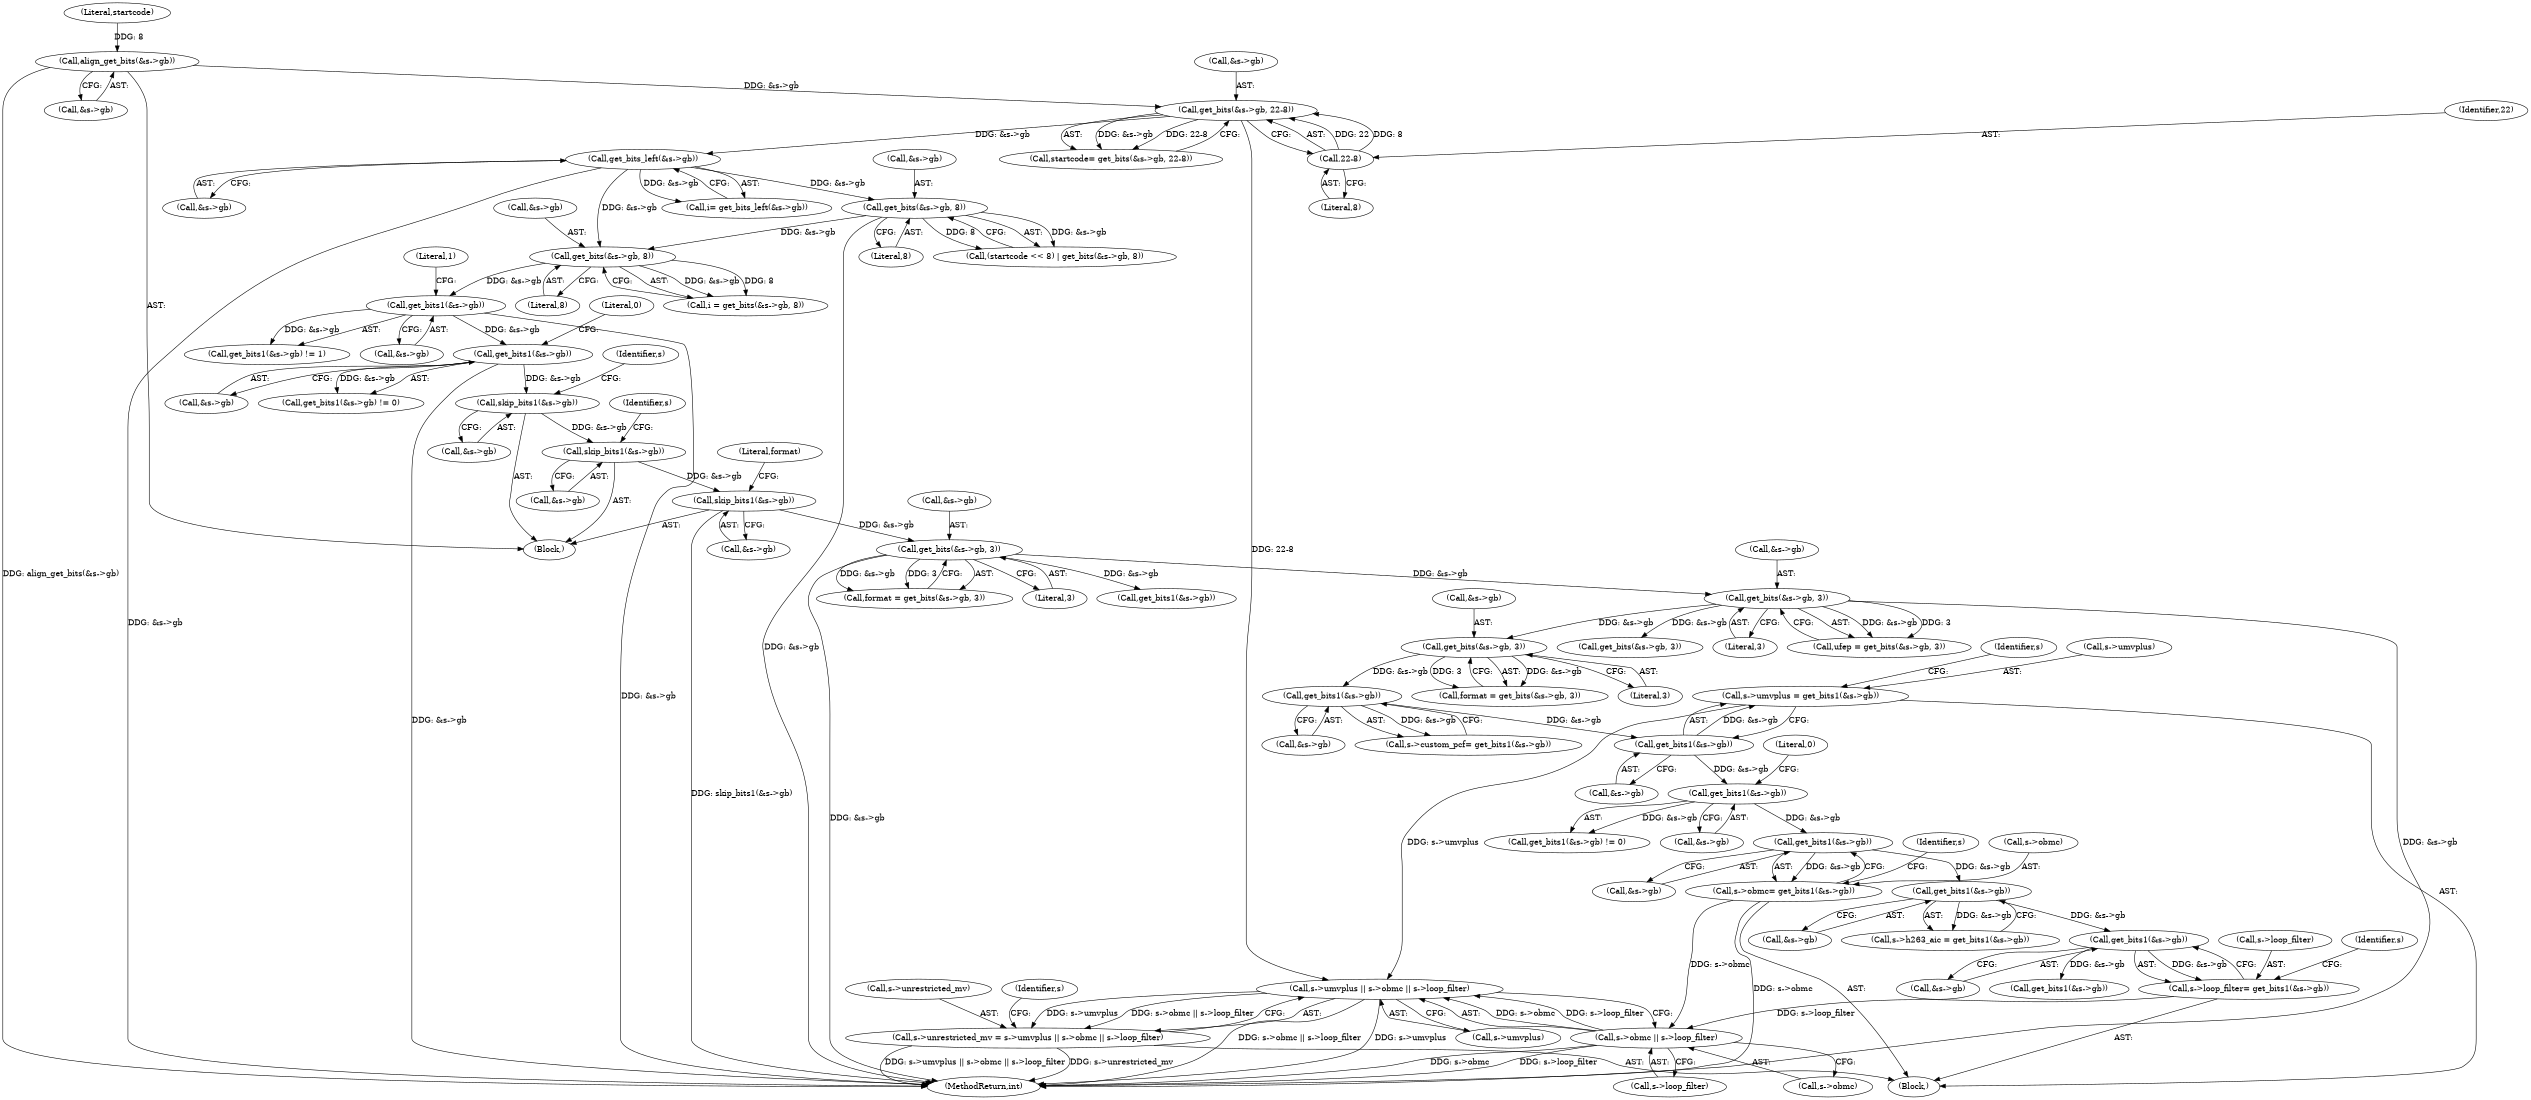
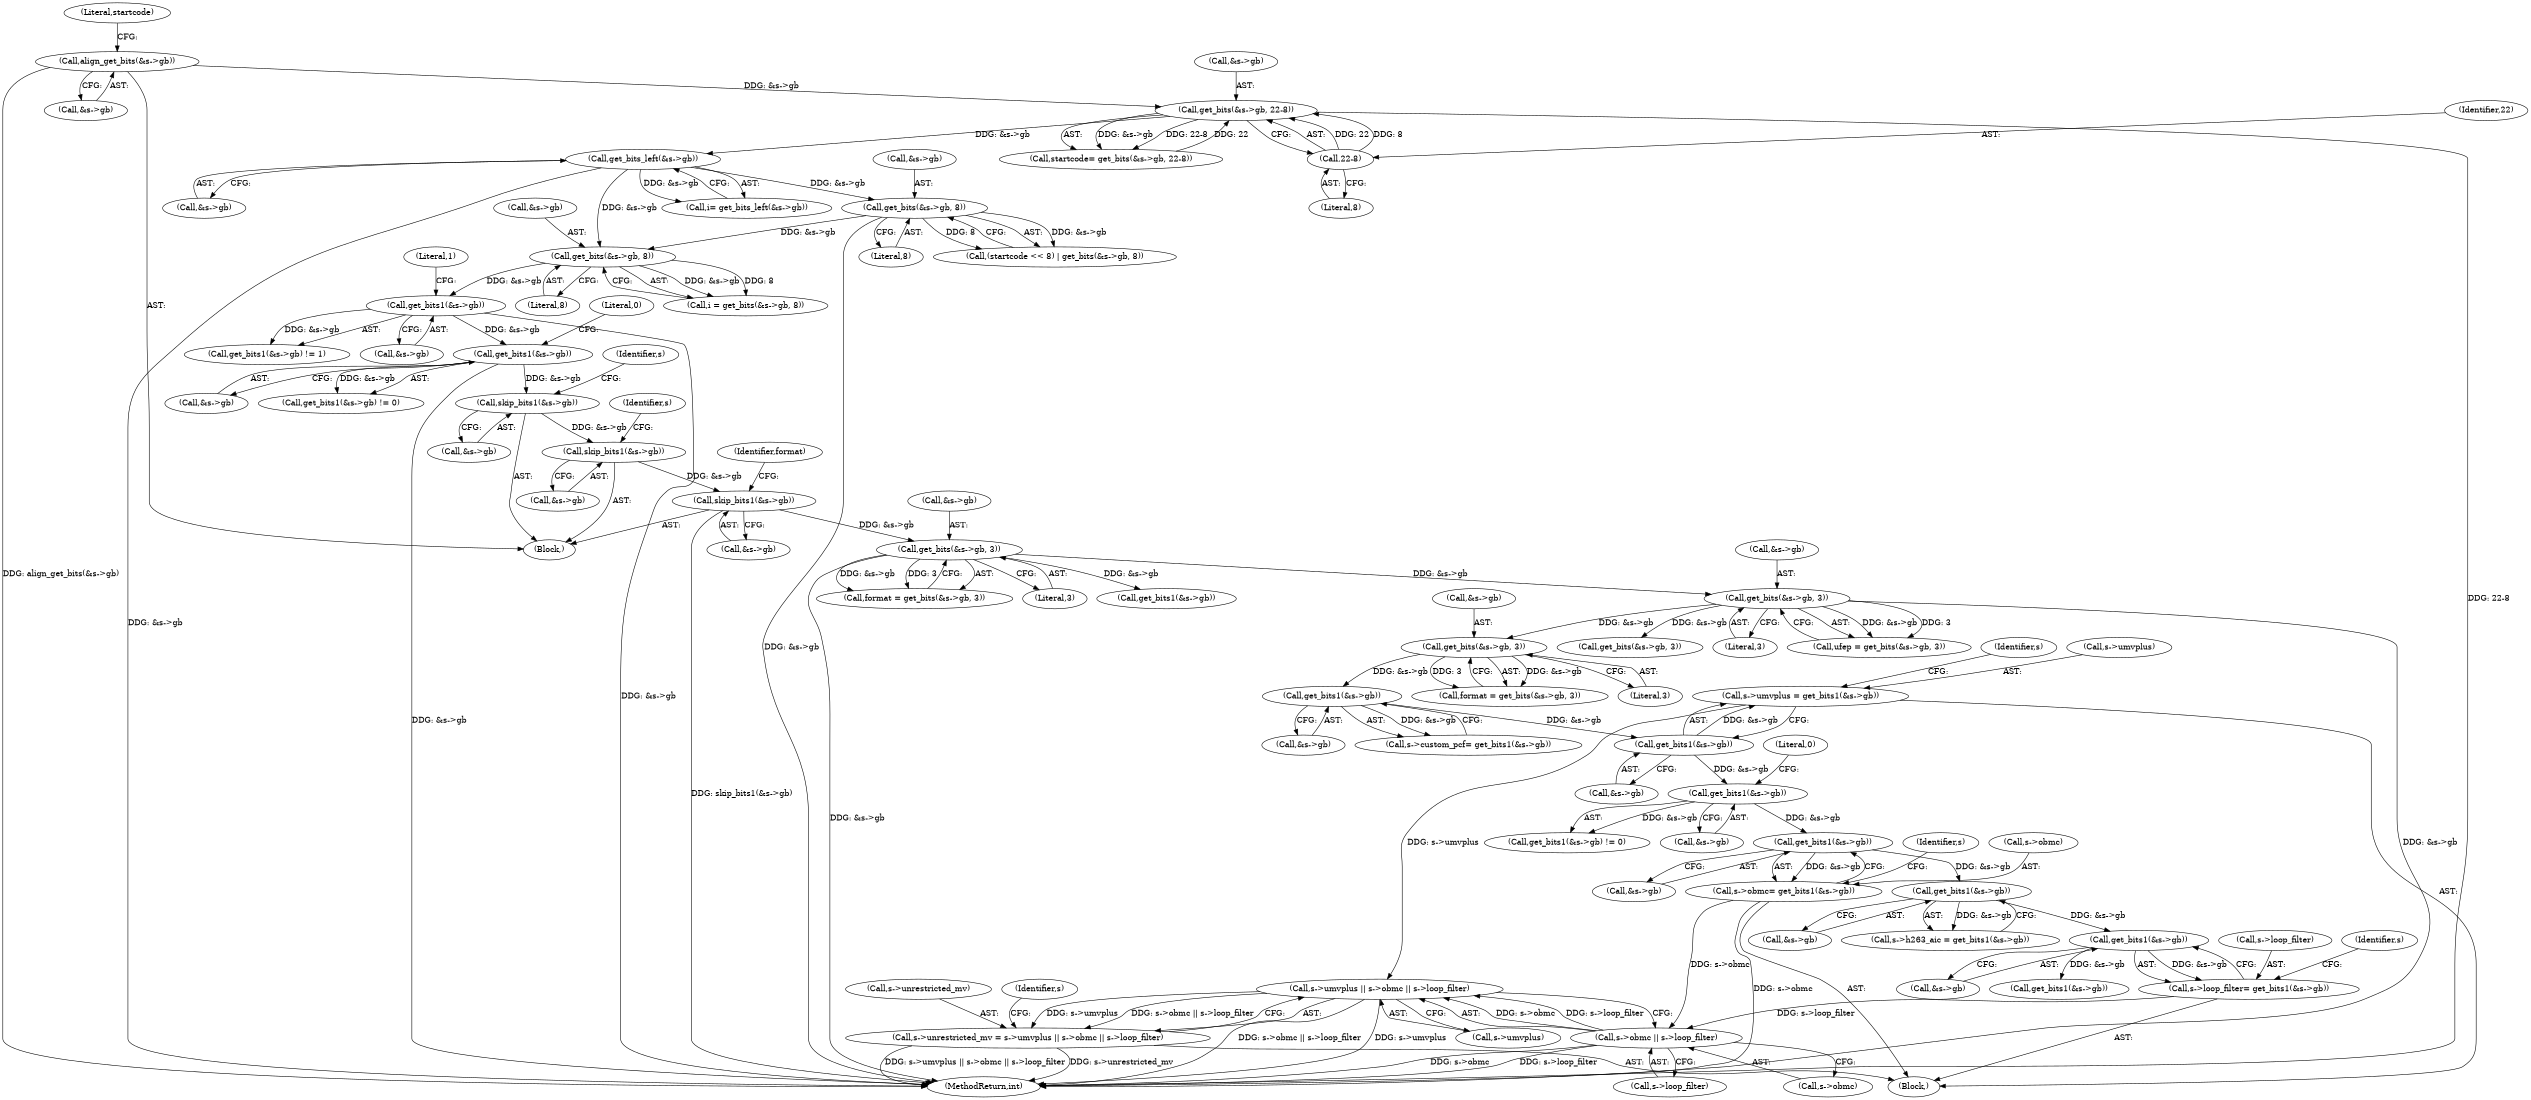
  digraph {
    n1 [label="(Call,s->umvplus || s->obmc || s->loop_filter)"]
    n2 [label="(Call,s->obmc || s->loop_filter)"]
    n3 [label="(Call,s->unrestricted_mv = s->umvplus || s->obmc || s->loop_filter)"]
    n4 [label="(Call,s->umvplus)"]
    n5 [label="(MethodReturn,int)"]
    n6 [label="(Call,s->loop_filter)"]
    n7 [label="(Call,s->obmc)"]
    n8 [label="(Block,)"]
    n9 [label="(Call,s->umvplus = get_bits1(&s->gb))"]
    n10 [label="(Call,get_bits1(&s->gb))"]
    n11 [label="(Call,get_bits1(&s->gb))"]
    n12 [label="(Call,&s->gb)"]
    n13 [label="(Call,get_bits1(&s->gb))"]
    n14 [label="(Call,&s->gb)"]
    n15 [label="(Call,get_bits1(&s->gb) != 0)"]
    n16 [label="(Call,get_bits1(&s->gb))"]
    n17 [label="(Call,&s->gb)"]
    n18 [label="(Call,s->custom_pcf= get_bits1(&s->gb))"]
    n19 [label="(Call,get_bits(&s->gb, 3))"]
    n20 [label="(Literal,3)"]
    n21 [label="(Call,format = get_bits(&s->gb, 3))"]
    n22 [label="(Call,get_bits(&s->gb, 3))"]
    n23 [label="(Call,get_bits(&s->gb, 3))"]
    n24 [label="(Call,ufep = get_bits(&s->gb, 3))"]
    n25 [label="(Literal,3)"]
    n26 [label="(Call,get_bits(&s->gb, 3))"]
    n27 [label="(Literal,3)"]
    n28 [label="(Call,get_bits1(&s->gb))"]
    n29 [label="(Call,format = get_bits(&s->gb, 3))"]
    n30 [label="(Call,skip_bits1(&s->gb))"]
    n31 [label="(Call,&s->gb)"]
    n32 [label="(Block,)"]
    n33 [label="(Call,skip_bits1(&s->gb))"]
    n34 [label="(Call,&s->gb)"]
    n35 [label="(Call,skip_bits1(&s->gb))"]
    n36 [label="(Call,&s->gb)"]
    n37 [label="(Call,get_bits1(&s->gb))"]
    n38 [label="(Call,&s->gb)"]
    n39 [label="(Call,get_bits1(&s->gb) != 0)"]
    n40 [label="(Call,get_bits1(&s->gb))"]
    n41 [label="(Call,&s->gb)"]
    n42 [label="(Call,get_bits1(&s->gb) != 1)"]
    n43 [label="(Call,get_bits(&s->gb, 8))"]
    n44 [label="(Literal,8)"]
    n45 [label="(Call,i = get_bits(&s->gb, 8))"]
    n46 [label="(Call,get_bits(&s->gb, 8))"]
    n47 [label="(Literal,8)"]
    n48 [label="(Call,(startcode << 8) | get_bits(&s->gb, 8))"]
    n49 [label="(Call,get_bits_left(&s->gb))"]
    n50 [label="(Call,&s->gb)"]
    n51 [label="(Call,i= get_bits_left(&s->gb))"]
    n52 [label="(Call,get_bits(&s->gb, 22-8))"]
    n53 [label="(Call,22-8)"]
    n54 [label="(Call,startcode= get_bits(&s->gb, 22-8))"]
    n55 [label="(Literal,8)"]
    n56 [label="(Call,align_get_bits(&s->gb))"]
    n57 [label="(Call,&s->gb)"]
    n58 [label="(Call,s->obmc= get_bits1(&s->gb))"]
    n59 [label="(Call,get_bits1(&s->gb))"]
    n60 [label="(Call,&s->gb)"]
    n61 [label="(Call,get_bits1(&s->gb))"]
    n62 [label="(Call,s->h263_aic = get_bits1(&s->gb))"]
    n63 [label="(Call,&s->gb)"]
    n64 [label="(Call,s->loop_filter= get_bits1(&s->gb))"]
    n65 [label="(Call,get_bits1(&s->gb))"]
    n66 [label="(Call,&s->gb)"]
    n67 [label="(Literal,0)"]
    n68 [label="(Call,s->obmc)"]
    n69 [label="(Call,&s->gb)"]
    n70 [label="(Call,s->loop_filter)"]
    n71 [label="(Call,s->umvplus)"]
    n72 [label="(Identifier,s)"]
    n73 [label="(Identifier,s)"]
    n74 [label="(Call,s->unrestricted_mv)"]
    n75 [label="(Identifier,s)"]
    n76 [label="(Call,&s->gb)"]
    n77 [label="(Identifier,s)"]
    n78 [label="(Identifier,s)"]
    n79 [label="(Identifier,s)"]
    n80 [label="(Literal,startcode)"]
    n81 [label="(Literal,1)"]
-   n82 [label="(Literal,format)"]
+   n82 [label="(Identifier,format)"]
    n83 [label="(Call,&s->gb)"]
    n84 [label="(Call,&s->gb)"]
    n85 [label="(Call,&s->gb)"]
    n86 [label="(Literal,0)"]
    n87 [label="(Call,&s->gb)"]
    n88 [label="(Identifier,22)"]
    n1 -> n2 [label="CFG: "]
    n1 -> n3 [label="AST: "]
    n1 -> n3 [label="DDG: s->umvplus"]
    n1 -> n3 [label="DDG: s->obmc || s->loop_filter"]
    n1 -> n4 [label="CFG: "]
    n1 -> n5 [label="DDG: s->obmc || s->loop_filter"]
    n1 -> n5 [label="DDG: s->umvplus"]
    n2 -> n1 [label="AST: "]
    n2 -> n1 [label="DDG: s->obmc"]
    n2 -> n1 [label="DDG: s->loop_filter"]
    n2 -> n5 [label="DDG: s->obmc"]
    n2 -> n5 [label="DDG: s->loop_filter"]
    n2 -> n6 [label="CFG: "]
    n2 -> n7 [label="CFG: "]
    n3 -> n1 [label="CFG: "]
    n3 -> n5 [label="DDG: s->unrestricted_mv"]
    n3 -> n5 [label="DDG: s->umvplus || s->obmc || s->loop_filter"]
    n3 -> n8 [label="AST: "]
    n4 -> n1 [label="AST: "]
    n6 -> n2 [label="AST: "]
    n7 -> n2 [label="AST: "]
    n9 -> n1 [label="DDG: s->umvplus"]
    n9 -> n8 [label="AST: "]
    n9 -> n10 [label="CFG: "]
    n10 -> n9 [label="AST: "]
    n10 -> n9 [label="DDG: &s->gb"]
    n10 -> n11 [label="DDG: &s->gb"]
    n10 -> n12 [label="CFG: "]
    n11 -> n13 [label="DDG: &s->gb"]
    n11 -> n14 [label="CFG: "]
    n11 -> n15 [label="AST: "]
    n11 -> n15 [label="DDG: &s->gb"]
    n12 -> n10 [label="AST: "]
    n13 -> n58 [label="AST: "]
    n13 -> n58 [label="DDG: &s->gb"]
    n13 -> n59 [label="DDG: &s->gb"]
    n13 -> n60 [label="CFG: "]
    n14 -> n11 [label="AST: "]
    n16 -> n10 [label="DDG: &s->gb"]
    n16 -> n17 [label="CFG: "]
    n16 -> n18 [label="AST: "]
    n16 -> n18 [label="DDG: &s->gb"]
    n17 -> n16 [label="AST: "]
    n18 -> n16 [label="CFG: "]
    n19 -> n16 [label="DDG: &s->gb"]
    n19 -> n20 [label="CFG: "]
    n19 -> n21 [label="AST: "]
    n19 -> n21 [label="DDG: &s->gb"]
    n19 -> n21 [label="DDG: 3"]
    n20 -> n19 [label="AST: "]
    n21 -> n19 [label="CFG: "]
    n22 -> n5 [label="DDG: &s->gb"]
    n22 -> n19 [label="DDG: &s->gb"]
    n22 -> n23 [label="DDG: &s->gb"]
    n22 -> n24 [label="AST: "]
    n22 -> n24 [label="DDG: &s->gb"]
    n22 -> n24 [label="DDG: 3"]
    n22 -> n25 [label="CFG: "]
    n24 -> n22 [label="CFG: "]
    n25 -> n22 [label="AST: "]
    n26 -> n5 [label="DDG: &s->gb"]
    n26 -> n22 [label="DDG: &s->gb"]
    n26 -> n27 [label="CFG: "]
    n26 -> n28 [label="DDG: &s->gb"]
    n26 -> n29 [label="AST: "]
    n26 -> n29 [label="DDG: &s->gb"]
    n26 -> n29 [label="DDG: 3"]
    n27 -> n26 [label="AST: "]
    n29 -> n26 [label="CFG: "]
    n30 -> n5 [label="DDG: skip_bits1(&s->gb)"]
    n30 -> n26 [label="DDG: &s->gb"]
    n30 -> n31 [label="CFG: "]
    n30 -> n32 [label="AST: "]
    n31 -> n30 [label="AST: "]
    n33 -> n30 [label="DDG: &s->gb"]
    n33 -> n32 [label="AST: "]
    n33 -> n34 [label="CFG: "]
    n34 -> n33 [label="AST: "]
    n35 -> n32 [label="AST: "]
    n35 -> n33 [label="DDG: &s->gb"]
    n35 -> n36 [label="CFG: "]
    n36 -> n35 [label="AST: "]
    n37 -> n5 [label="DDG: &s->gb"]
    n37 -> n35 [label="DDG: &s->gb"]
    n37 -> n38 [label="CFG: "]
    n37 -> n39 [label="AST: "]
    n37 -> n39 [label="DDG: &s->gb"]
    n38 -> n37 [label="AST: "]
    n40 -> n5 [label="DDG: &s->gb"]
    n40 -> n37 [label="DDG: &s->gb"]
    n40 -> n41 [label="CFG: "]
    n40 -> n42 [label="AST: "]
    n40 -> n42 [label="DDG: &s->gb"]
    n41 -> n40 [label="AST: "]
    n43 -> n40 [label="DDG: &s->gb"]
    n43 -> n44 [label="CFG: "]
    n43 -> n45 [label="AST: "]
    n43 -> n45 [label="DDG: &s->gb"]
    n43 -> n45 [label="DDG: 8"]
    n44 -> n43 [label="AST: "]
    n45 -> n43 [label="CFG: "]
    n46 -> n5 [label="DDG: &s->gb"]
    n46 -> n43 [label="DDG: &s->gb"]
    n46 -> n47 [label="CFG: "]
    n46 -> n48 [label="AST: "]
    n46 -> n48 [label="DDG: &s->gb"]
    n46 -> n48 [label="DDG: 8"]
    n47 -> n46 [label="AST: "]
    n48 -> n46 [label="CFG: "]
    n49 -> n5 [label="DDG: &s->gb"]
    n49 -> n43 [label="DDG: &s->gb"]
    n49 -> n46 [label="DDG: &s->gb"]
    n49 -> n50 [label="CFG: "]
    n49 -> n51 [label="AST: "]
    n49 -> n51 [label="DDG: &s->gb"]
    n50 -> n49 [label="AST: "]
    n51 -> n49 [label="CFG: "]
-   n52 -> n1 [label="DDG: 22-8"]
+   n52 -> n5 [label="DDG: 22-8"]
    n52 -> n49 [label="DDG: &s->gb"]
    n52 -> n53 [label="CFG: "]
    n52 -> n54 [label="AST: "]
    n52 -> n54 [label="DDG: &s->gb"]
    n52 -> n54 [label="DDG: 22-8"]
    n53 -> n52 [label="AST: "]
    n53 -> n52 [label="DDG: 22"]
    n53 -> n52 [label="DDG: 8"]
    n53 -> n55 [label="CFG: "]
-   n54 -> n52 [label="CFG: "]
+   n54 -> n52 [label="DDG: 22"]
    n55 -> n53 [label="AST: "]
    n56 -> n5 [label="DDG: align_get_bits(&s->gb)"]
    n56 -> n32 [label="AST: "]
    n56 -> n52 [label="DDG: &s->gb"]
    n56 -> n57 [label="CFG: "]
    n57 -> n56 [label="AST: "]
    n58 -> n2 [label="DDG: s->obmc"]
    n58 -> n5 [label="DDG: s->obmc"]
    n58 -> n8 [label="AST: "]
    n58 -> n13 [label="CFG: "]
    n59 -> n61 [label="DDG: &s->gb"]
    n59 -> n62 [label="AST: "]
    n59 -> n62 [label="DDG: &s->gb"]
    n59 -> n63 [label="CFG: "]
    n60 -> n13 [label="AST: "]
    n61 -> n64 [label="AST: "]
    n61 -> n64 [label="DDG: &s->gb"]
    n61 -> n65 [label="DDG: &s->gb"]
    n61 -> n66 [label="CFG: "]
    n62 -> n59 [label="CFG: "]
    n63 -> n59 [label="AST: "]
    n64 -> n2 [label="DDG: s->loop_filter"]
    n64 -> n8 [label="AST: "]
    n64 -> n61 [label="CFG: "]
    n66 -> n61 [label="AST: "]
    n67 -> n11 [label="CFG: "]
    n68 -> n58 [label="AST: "]
    n69 -> n19 [label="AST: "]
    n70 -> n64 [label="AST: "]
    n71 -> n9 [label="AST: "]
    n72 -> n64 [label="CFG: "]
    n73 -> n33 [label="CFG: "]
    n74 -> n3 [label="AST: "]
    n75 -> n9 [label="CFG: "]
    n76 -> n52 [label="AST: "]
    n77 -> n35 [label="CFG: "]
    n78 -> n58 [label="CFG: "]
    n79 -> n3 [label="CFG: "]
-   n80 -> n56 [label="DDG: 8"]
+   n80 -> n56 [label="CFG: "]
    n81 -> n40 [label="CFG: "]
    n82 -> n30 [label="CFG: "]
    n83 -> n43 [label="AST: "]
    n84 -> n46 [label="AST: "]
    n85 -> n22 [label="AST: "]
    n86 -> n37 [label="CFG: "]
    n87 -> n26 [label="AST: "]
    n88 -> n53 [label="AST: "]
  }
